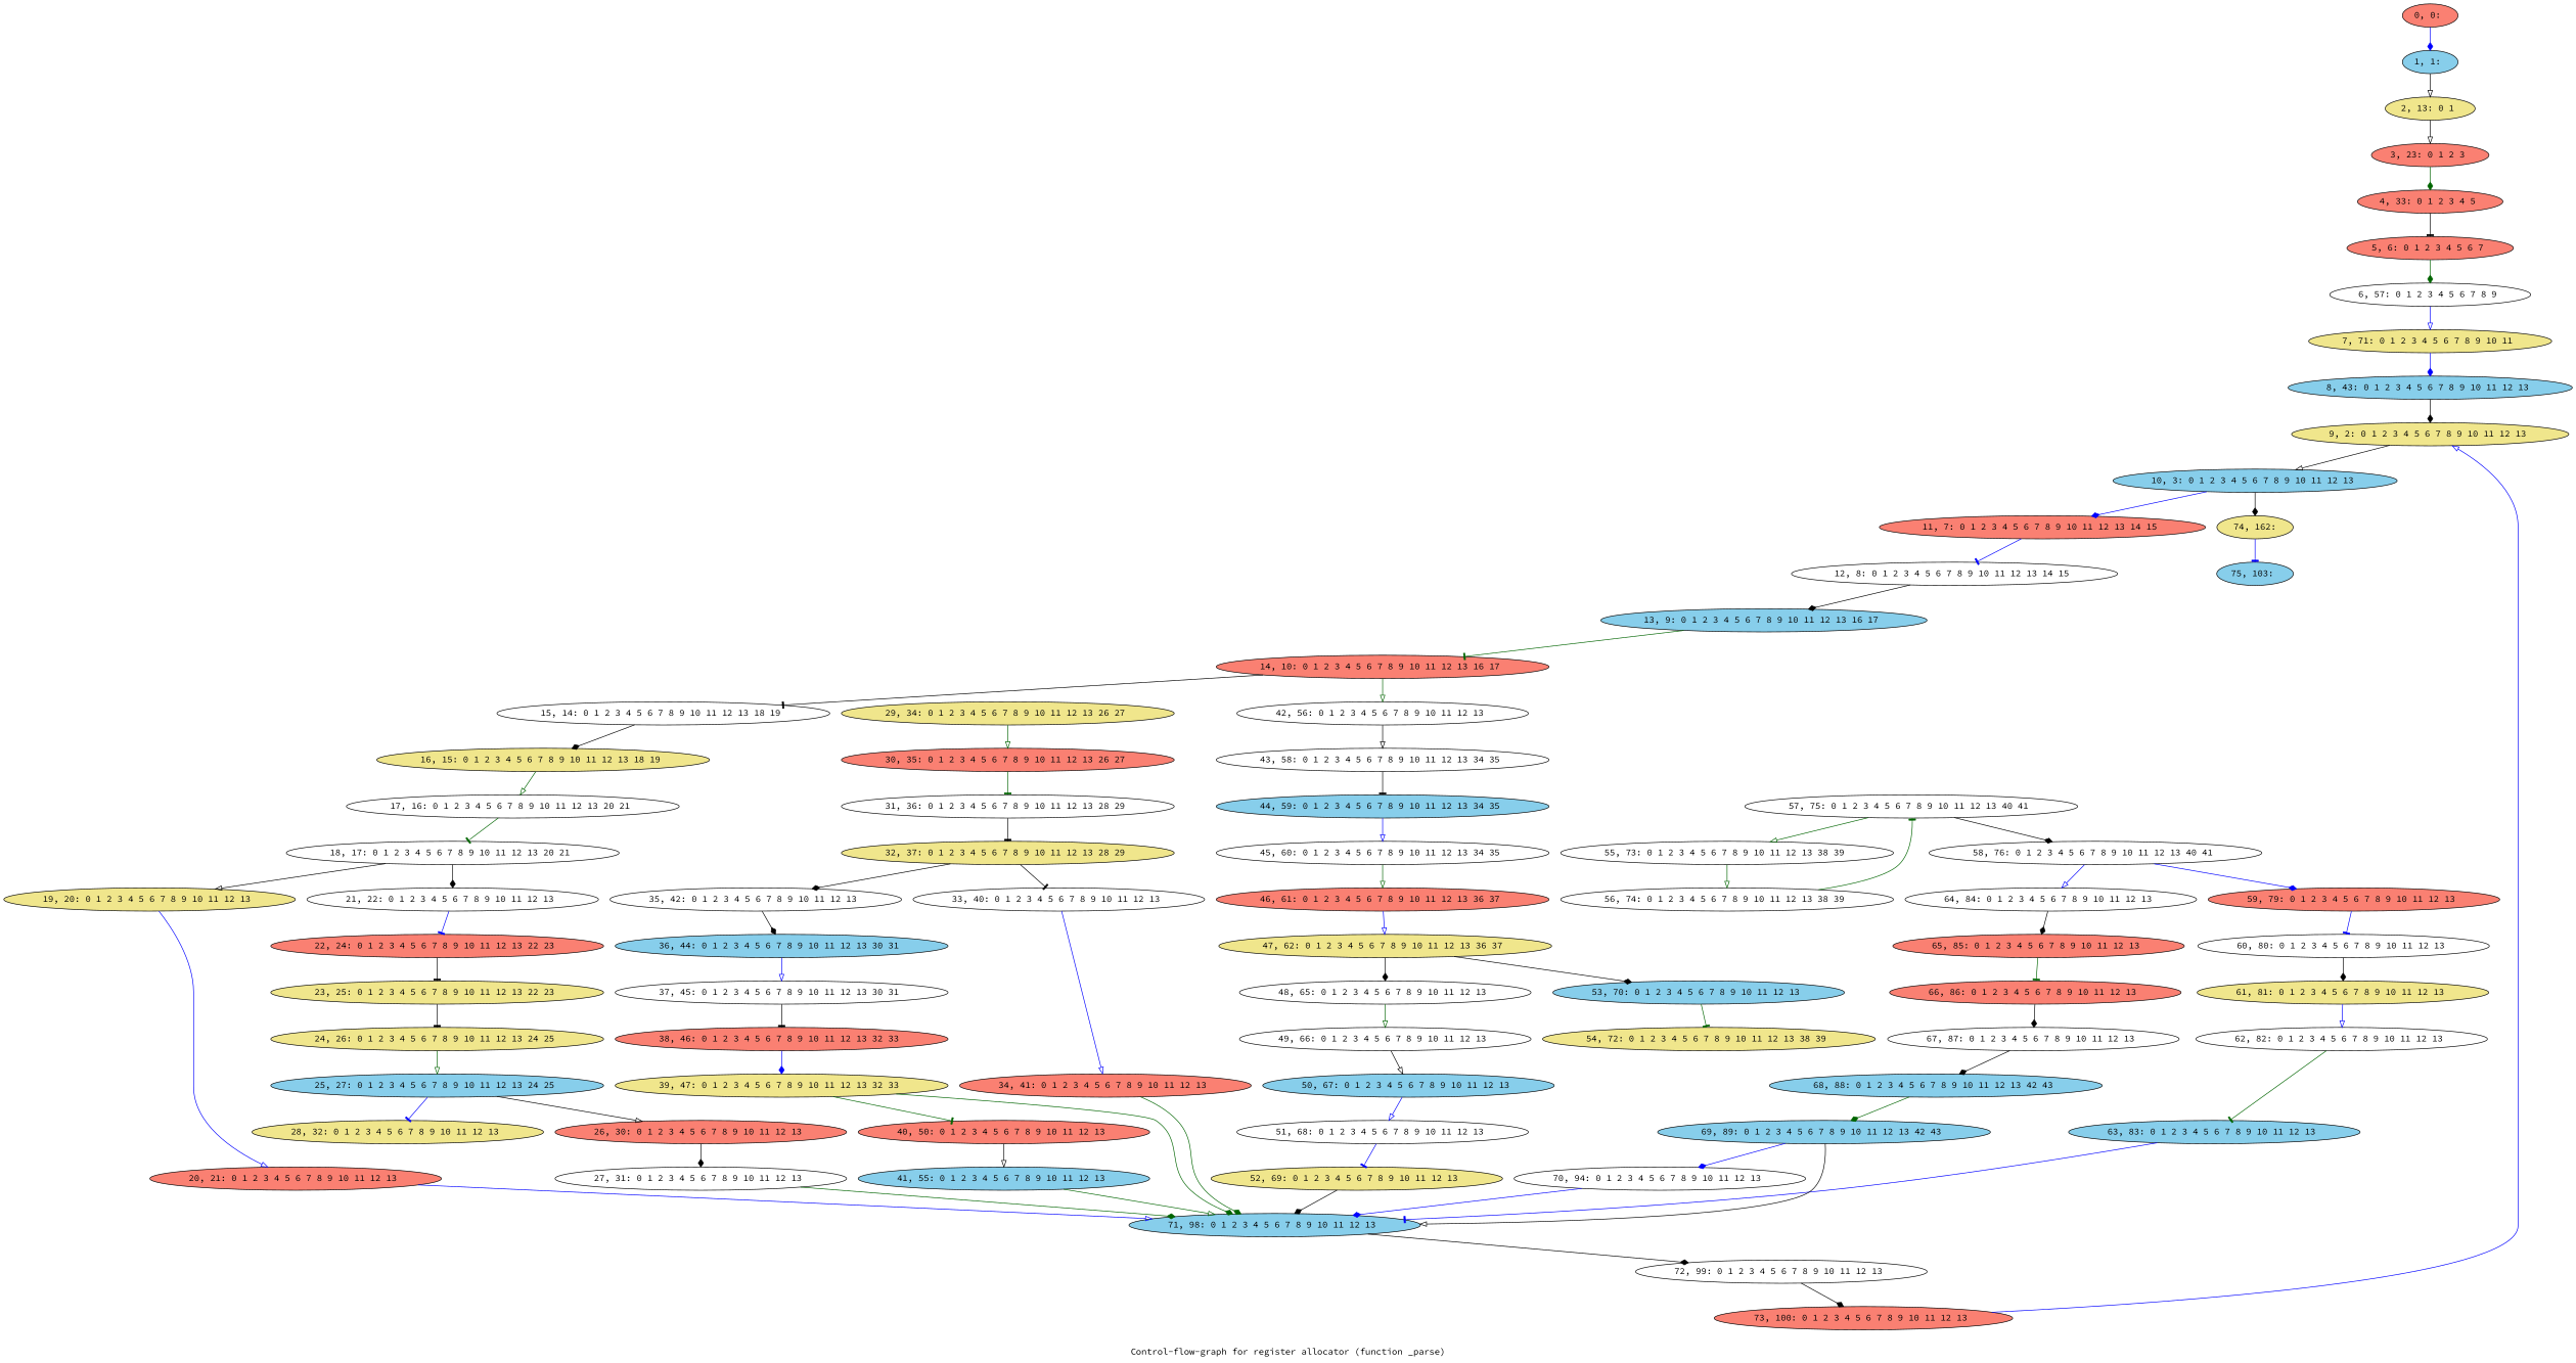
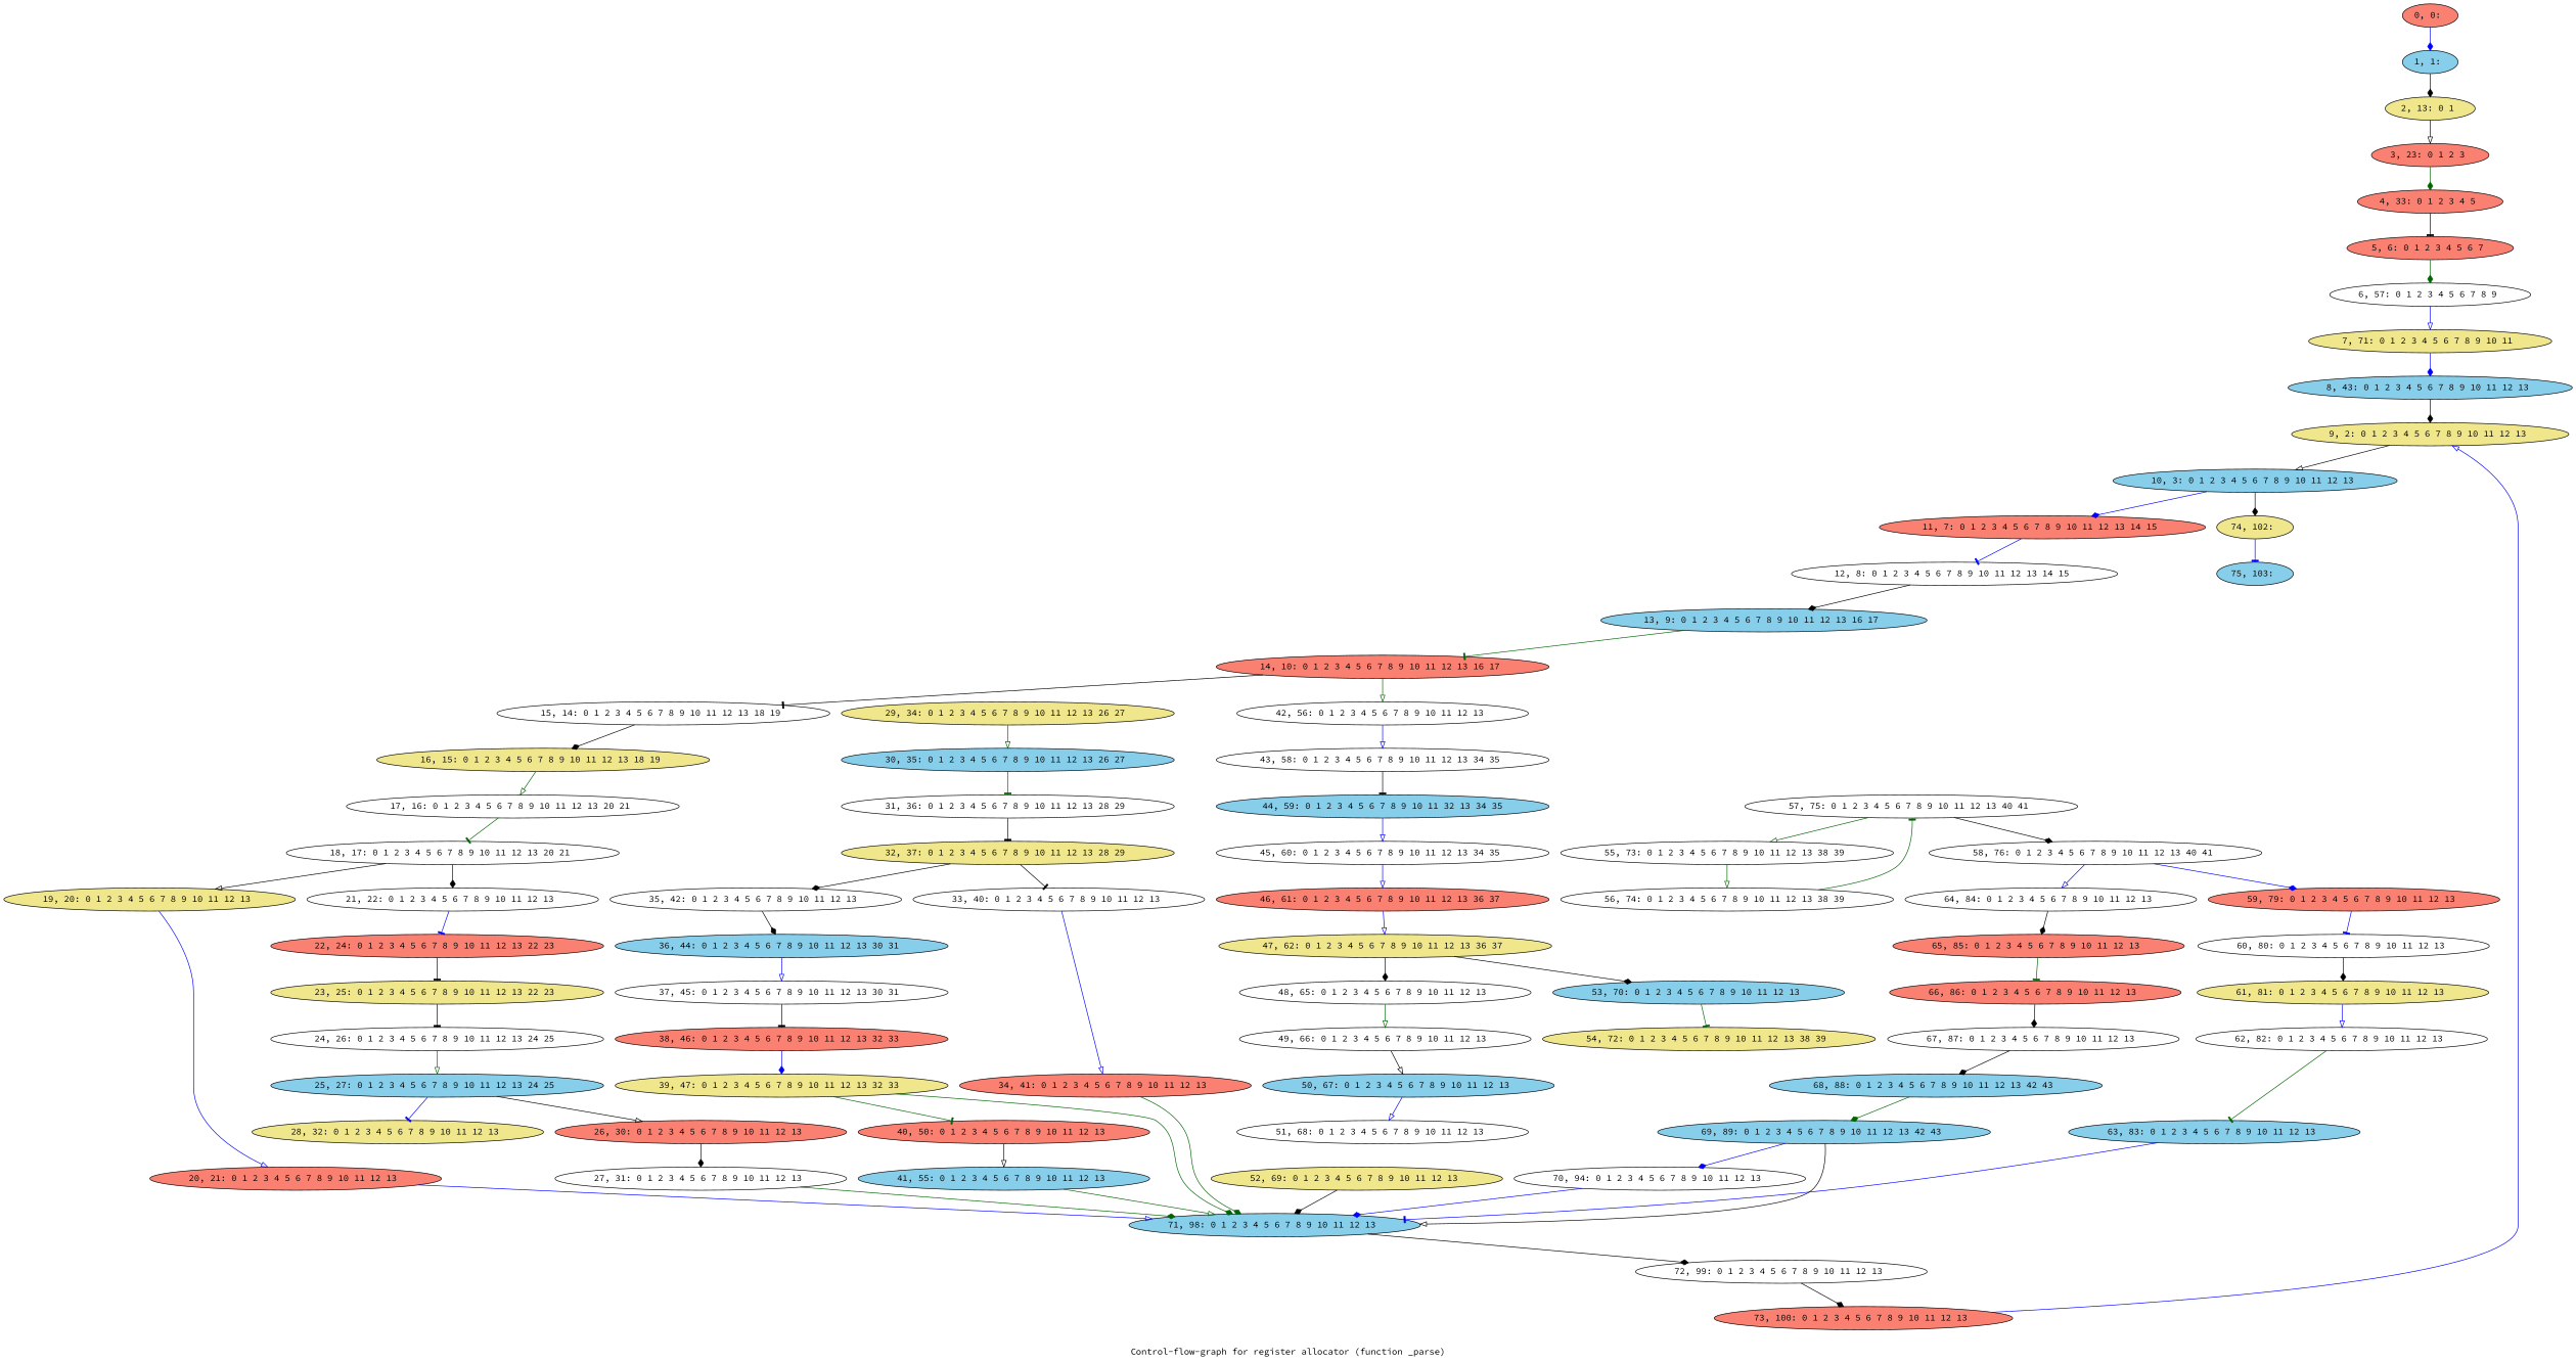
  digraph {
    fontname="Source Code Pro"
    label="Control-flow-graph for register allocator (function _parse)"
    node [fillcolor=white fontname="Source Code Pro" style=filled]
    edge [arrowhead=diamond color=black fontname="Source Code Pro"]
    n1 [fillcolor=salmon label="0, 0: "]
    n2 [fillcolor=skyblue label="1, 1: "]
    n3 [fillcolor=khaki label="2, 13: 0 1 "]
    n4 [fillcolor=salmon label="3, 23: 0 1 2 3 "]
    n5 [fillcolor=salmon label="4, 33: 0 1 2 3 4 5 "]
    n6 [fillcolor=salmon label="5, 6: 0 1 2 3 4 5 6 7 "]
    n7 [label="6, 57: 0 1 2 3 4 5 6 7 8 9 "]
    n8 [fillcolor=khaki label="7, 71: 0 1 2 3 4 5 6 7 8 9 10 11 "]
    n9 [fillcolor=skyblue label="8, 43: 0 1 2 3 4 5 6 7 8 9 10 11 12 13 "]
    n10 [fillcolor=khaki label="9, 2: 0 1 2 3 4 5 6 7 8 9 10 11 12 13 "]
    n11 [fillcolor=skyblue label="10, 3: 0 1 2 3 4 5 6 7 8 9 10 11 12 13 "]
    n12 [fillcolor=salmon label="11, 7: 0 1 2 3 4 5 6 7 8 9 10 11 12 13 14 15 "]
-   n13 [fillcolor=khaki label="74, 162:"]
+   n13 [fillcolor=khaki label="74, 102: "]
    n14 [label="12, 8: 0 1 2 3 4 5 6 7 8 9 10 11 12 13 14 15 "]
    n15 [fillcolor=skyblue label="75, 103: "]
    n16 [fillcolor=skyblue label="13, 9: 0 1 2 3 4 5 6 7 8 9 10 11 12 13 16 17 "]
    n17 [fillcolor=salmon label="14, 10: 0 1 2 3 4 5 6 7 8 9 10 11 12 13 16 17 "]
    n18 [label="15, 14: 0 1 2 3 4 5 6 7 8 9 10 11 12 13 18 19 "]
    n19 [label="42, 56: 0 1 2 3 4 5 6 7 8 9 10 11 12 13 "]
    n20 [fillcolor=khaki label="16, 15: 0 1 2 3 4 5 6 7 8 9 10 11 12 13 18 19 "]
    n21 [label="43, 58: 0 1 2 3 4 5 6 7 8 9 10 11 12 13 34 35 "]
    n22 [label="17, 16: 0 1 2 3 4 5 6 7 8 9 10 11 12 13 20 21 "]
    n23 [label="18, 17: 0 1 2 3 4 5 6 7 8 9 10 11 12 13 20 21 "]
    n24 [fillcolor=khaki label="19, 20: 0 1 2 3 4 5 6 7 8 9 10 11 12 13 "]
    n25 [label="21, 22: 0 1 2 3 4 5 6 7 8 9 10 11 12 13 "]
    n26 [fillcolor=salmon label="20, 21: 0 1 2 3 4 5 6 7 8 9 10 11 12 13 "]
    n27 [fillcolor=salmon label="22, 24: 0 1 2 3 4 5 6 7 8 9 10 11 12 13 22 23 "]
    n28 [fillcolor=skyblue label="71, 98: 0 1 2 3 4 5 6 7 8 9 10 11 12 13 "]
    n29 [label="72, 99: 0 1 2 3 4 5 6 7 8 9 10 11 12 13 "]
    n30 [fillcolor=khaki label="23, 25: 0 1 2 3 4 5 6 7 8 9 10 11 12 13 22 23 "]
-   n31 [fillcolor=khaki label="24, 26: 0 1 2 3 4 5 6 7 8 9 10 11 12 13 24 25 "]
+   n31 [label="24, 26: 0 1 2 3 4 5 6 7 8 9 10 11 12 13 24 25 "]
    n32 [fillcolor=skyblue label="25, 27: 0 1 2 3 4 5 6 7 8 9 10 11 12 13 24 25 "]
    n33 [fillcolor=salmon label="26, 30: 0 1 2 3 4 5 6 7 8 9 10 11 12 13 "]
    n34 [fillcolor=khaki label="28, 32: 0 1 2 3 4 5 6 7 8 9 10 11 12 13 "]
    n35 [label="27, 31: 0 1 2 3 4 5 6 7 8 9 10 11 12 13 "]
    n36 [fillcolor=khaki label="29, 34: 0 1 2 3 4 5 6 7 8 9 10 11 12 13 26 27 "]
-   n37 [fillcolor=salmon label="30, 35: 0 1 2 3 4 5 6 7 8 9 10 11 12 13 26 27 "]
+   n37 [fillcolor=skyblue label="30, 35: 0 1 2 3 4 5 6 7 8 9 10 11 12 13 26 27 "]
    n38 [label="31, 36: 0 1 2 3 4 5 6 7 8 9 10 11 12 13 28 29 "]
    n39 [fillcolor=khaki label="32, 37: 0 1 2 3 4 5 6 7 8 9 10 11 12 13 28 29 "]
    n40 [label="33, 40: 0 1 2 3 4 5 6 7 8 9 10 11 12 13 "]
    n41 [label="35, 42: 0 1 2 3 4 5 6 7 8 9 10 11 12 13 "]
    n42 [fillcolor=salmon label="34, 41: 0 1 2 3 4 5 6 7 8 9 10 11 12 13 "]
    n43 [fillcolor=skyblue label="36, 44: 0 1 2 3 4 5 6 7 8 9 10 11 12 13 30 31 "]
    n44 [label="37, 45: 0 1 2 3 4 5 6 7 8 9 10 11 12 13 30 31 "]
    n45 [fillcolor=salmon label="38, 46: 0 1 2 3 4 5 6 7 8 9 10 11 12 13 32 33 "]
    n46 [fillcolor=khaki label="39, 47: 0 1 2 3 4 5 6 7 8 9 10 11 12 13 32 33 "]
    n47 [fillcolor=salmon label="40, 50: 0 1 2 3 4 5 6 7 8 9 10 11 12 13 "]
    n48 [fillcolor=skyblue label="41, 55: 0 1 2 3 4 5 6 7 8 9 10 11 12 13 "]
-   n49 [fillcolor=skyblue label="44, 59: 0 1 2 3 4 5 6 7 8 9 10 11 12 13 34 35 "]
+   n49 [fillcolor=skyblue label="44, 59: 0 1 2 3 4 5 6 7 8 9 10 11 32 13 34 35"]
    n50 [label="45, 60: 0 1 2 3 4 5 6 7 8 9 10 11 12 13 34 35 "]
    n51 [fillcolor=salmon label="46, 61: 0 1 2 3 4 5 6 7 8 9 10 11 12 13 36 37 "]
    n52 [fillcolor=khaki label="47, 62: 0 1 2 3 4 5 6 7 8 9 10 11 12 13 36 37 "]
    n53 [label="48, 65: 0 1 2 3 4 5 6 7 8 9 10 11 12 13 "]
    n54 [fillcolor=skyblue label="53, 70: 0 1 2 3 4 5 6 7 8 9 10 11 12 13 "]
    n55 [label="49, 66: 0 1 2 3 4 5 6 7 8 9 10 11 12 13 "]
    n56 [fillcolor=khaki label="54, 72: 0 1 2 3 4 5 6 7 8 9 10 11 12 13 38 39 "]
    n57 [fillcolor=skyblue label="50, 67: 0 1 2 3 4 5 6 7 8 9 10 11 12 13 "]
    n58 [label="51, 68: 0 1 2 3 4 5 6 7 8 9 10 11 12 13 "]
    n59 [fillcolor=khaki label="52, 69: 0 1 2 3 4 5 6 7 8 9 10 11 12 13 "]
    n60 [label="55, 73: 0 1 2 3 4 5 6 7 8 9 10 11 12 13 38 39 "]
    n61 [label="56, 74: 0 1 2 3 4 5 6 7 8 9 10 11 12 13 38 39 "]
    n62 [label="57, 75: 0 1 2 3 4 5 6 7 8 9 10 11 12 13 40 41 "]
    n63 [label="58, 76: 0 1 2 3 4 5 6 7 8 9 10 11 12 13 40 41 "]
    n64 [fillcolor=salmon label="59, 79: 0 1 2 3 4 5 6 7 8 9 10 11 12 13 "]
    n65 [label="64, 84: 0 1 2 3 4 5 6 7 8 9 10 11 12 13 "]
    n66 [label="60, 80: 0 1 2 3 4 5 6 7 8 9 10 11 12 13 "]
    n67 [fillcolor=salmon label="65, 85: 0 1 2 3 4 5 6 7 8 9 10 11 12 13 "]
    n68 [fillcolor=khaki label="61, 81: 0 1 2 3 4 5 6 7 8 9 10 11 12 13 "]
    n69 [label="62, 82: 0 1 2 3 4 5 6 7 8 9 10 11 12 13 "]
    n70 [fillcolor=skyblue label="63, 83: 0 1 2 3 4 5 6 7 8 9 10 11 12 13 "]
    n71 [fillcolor=salmon label="66, 86: 0 1 2 3 4 5 6 7 8 9 10 11 12 13 "]
    n72 [label="67, 87: 0 1 2 3 4 5 6 7 8 9 10 11 12 13 "]
    n73 [fillcolor=skyblue label="68, 88: 0 1 2 3 4 5 6 7 8 9 10 11 12 13 42 43 "]
    n74 [fillcolor=skyblue label="69, 89: 0 1 2 3 4 5 6 7 8 9 10 11 12 13 42 43 "]
    n75 [label="70, 94: 0 1 2 3 4 5 6 7 8 9 10 11 12 13 "]
    n76 [fillcolor=salmon label="73, 100: 0 1 2 3 4 5 6 7 8 9 10 11 12 13 "]
    n1 -> n2 [color=blue]
-   n2 -> n3 [arrowhead=onormal]
+   n2 -> n3
    n3 -> n4 [arrowhead=onormal]
    n4 -> n5 [color=darkgreen]
    n5 -> n6 [arrowhead=tee]
    n6 -> n7 [color=darkgreen]
    n7 -> n8 [arrowhead=onormal color=blue]
    n8 -> n9 [color=blue]
    n9 -> n10
    n10 -> n11 [arrowhead=onormal]
    n11 -> n12 [color=blue]
    n11 -> n13
    n12 -> n14 [arrowhead=tee color=blue]
    n13 -> n15 [arrowhead=tee color=blue]
    n14 -> n16
    n16 -> n17 [arrowhead=tee color=darkgreen]
    n17 -> n18 [arrowhead=tee]
    n17 -> n19 [arrowhead=onormal color=darkgreen]
    n18 -> n20
-   n19 -> n21 [arrowhead=onormal]
+   n19 -> n21 [arrowhead=onormal color=blue]
    n20 -> n22 [arrowhead=onormal color=darkgreen]
    n21 -> n49 [arrowhead=tee]
    n22 -> n23 [arrowhead=tee color=darkgreen]
    n23 -> n24 [arrowhead=onormal]
    n23 -> n25
    n24 -> n26 [arrowhead=onormal color=blue]
    n25 -> n27 [arrowhead=tee color=blue]
    n26 -> n28 [arrowhead=onormal color=blue]
    n27 -> n30 [arrowhead=tee]
    n28 -> n29
    n29 -> n76
    n30 -> n31 [arrowhead=tee]
    n31 -> n32 [arrowhead=onormal color=darkgreen]
    n32 -> n33 [arrowhead=onormal]
    n32 -> n34 [arrowhead=tee color=blue]
    n33 -> n35
    n35 -> n28 [color=darkgreen]
    n36 -> n37 [arrowhead=onormal color=darkgreen]
    n37 -> n38 [arrowhead=tee color=darkgreen]
    n38 -> n39 [arrowhead=tee]
    n39 -> n40 [arrowhead=tee]
    n39 -> n41
    n40 -> n42 [arrowhead=onormal color=blue]
    n41 -> n43
    n42 -> n28 [color=darkgreen]
    n43 -> n44 [arrowhead=onormal color=blue]
    n44 -> n45 [arrowhead=tee]
    n45 -> n46 [color=blue]
    n46 -> n28 [color=darkgreen]
    n46 -> n47 [arrowhead=tee color=darkgreen]
    n47 -> n48 [arrowhead=onormal]
    n48 -> n28 [arrowhead=onormal color=darkgreen]
    n49 -> n50 [arrowhead=onormal color=blue]
-   n50 -> n51 [arrowhead=onormal color=darkgreen]
+   n50 -> n51 [arrowhead=onormal color=blue]
    n51 -> n52 [arrowhead=onormal color=blue]
    n52 -> n53
    n52 -> n54
    n53 -> n55 [arrowhead=onormal color=darkgreen]
    n54 -> n56 [arrowhead=tee color=darkgreen]
    n55 -> n57 [arrowhead=onormal]
    n57 -> n58 [arrowhead=onormal color=blue]
-   n58 -> n59 [arrowhead=tee color=blue]
    n59 -> n28
    n60 -> n61 [arrowhead=onormal color=darkgreen]
    n61 -> n62 [arrowhead=tee color=darkgreen]
    n62 -> n60 [arrowhead=onormal color=darkgreen]
    n62 -> n63
    n63 -> n64 [color=blue]
    n63 -> n65 [arrowhead=onormal color=blue]
    n64 -> n66 [arrowhead=tee color=blue]
    n65 -> n67
    n66 -> n68
    n67 -> n71 [arrowhead=tee color=darkgreen]
    n68 -> n69 [arrowhead=onormal color=blue]
    n69 -> n70 [arrowhead=tee color=darkgreen]
    n70 -> n28 [arrowhead=tee color=blue]
    n71 -> n72
    n72 -> n73
    n73 -> n74 [color=darkgreen]
    n74 -> n28 [arrowhead=onormal]
    n74 -> n75 [color=blue]
    n75 -> n28 [color=blue]
    n76 -> n10 [arrowhead=onormal color=blue]
  }
